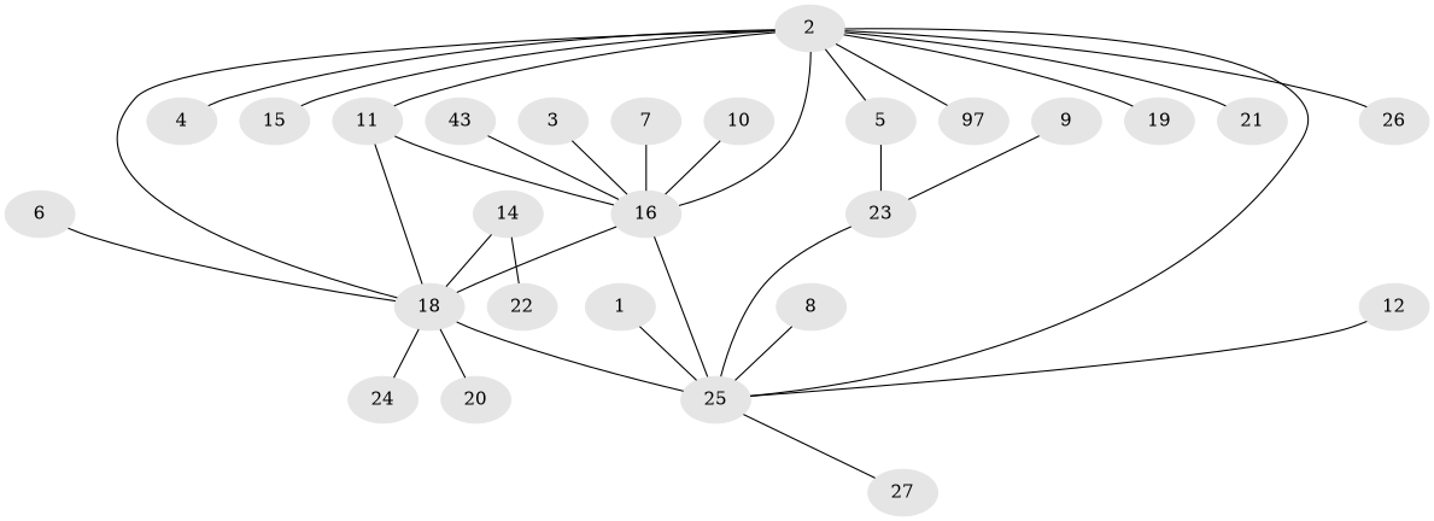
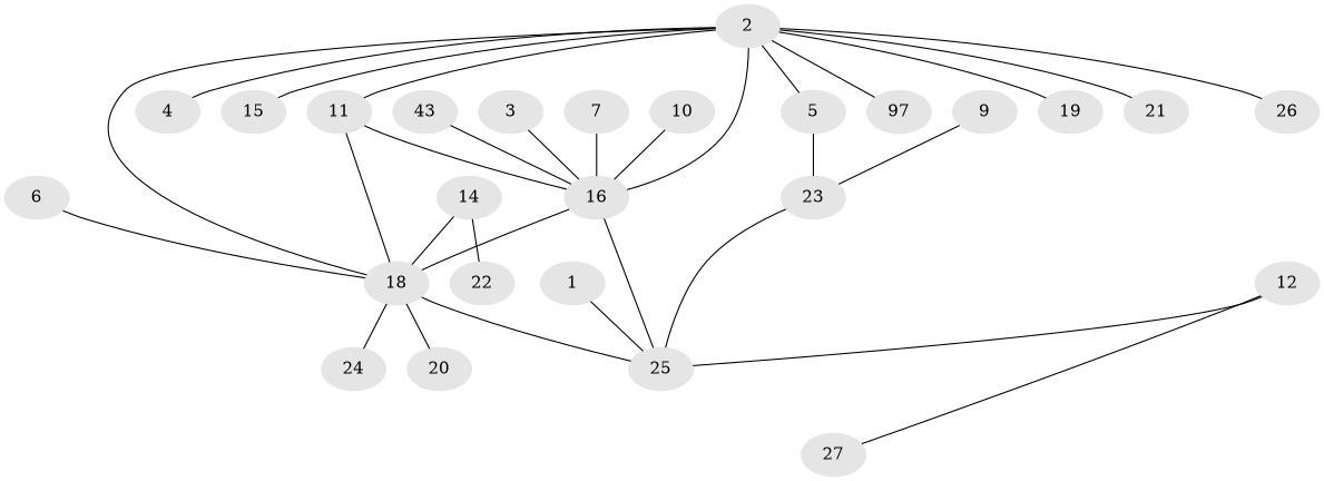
  graph {
    node [color=gray90 style=filled]
    edge [weight=1.0]
    1
    25
    27
    2
    4
    5
    11
    15
    16
    n10 [label=97]
    18
    19
    21
    26
    23
    20
    24
    3
    6
    7
-   8
    9
    10
    12
    n25 [label=43]
    14
    22
    1 -- 25
-   25 -- 27
-   2 -- 25
+   12 -- 27
    2 -- 4
    2 -- 5
    2 -- 11
    2 -- 15
    2 -- 16 [weight=2.0]
    2 -- n10
    2 -- 18 [weight=2.0]
    2 -- 19
    2 -- 21
    2 -- 26
    5 -- 23
    11 -- 16
    11 -- 18
    16 -- 25
    16 -- 18
    18 -- 25 [weight=3.0]
    18 -- 20
    18 -- 24
    23 -- 25
    3 -- 16
    6 -- 18
    7 -- 16
-   8 -- 25
    9 -- 23
    10 -- 16
    12 -- 25
    n25 -- 16
    14 -- 18
    14 -- 22
  }
